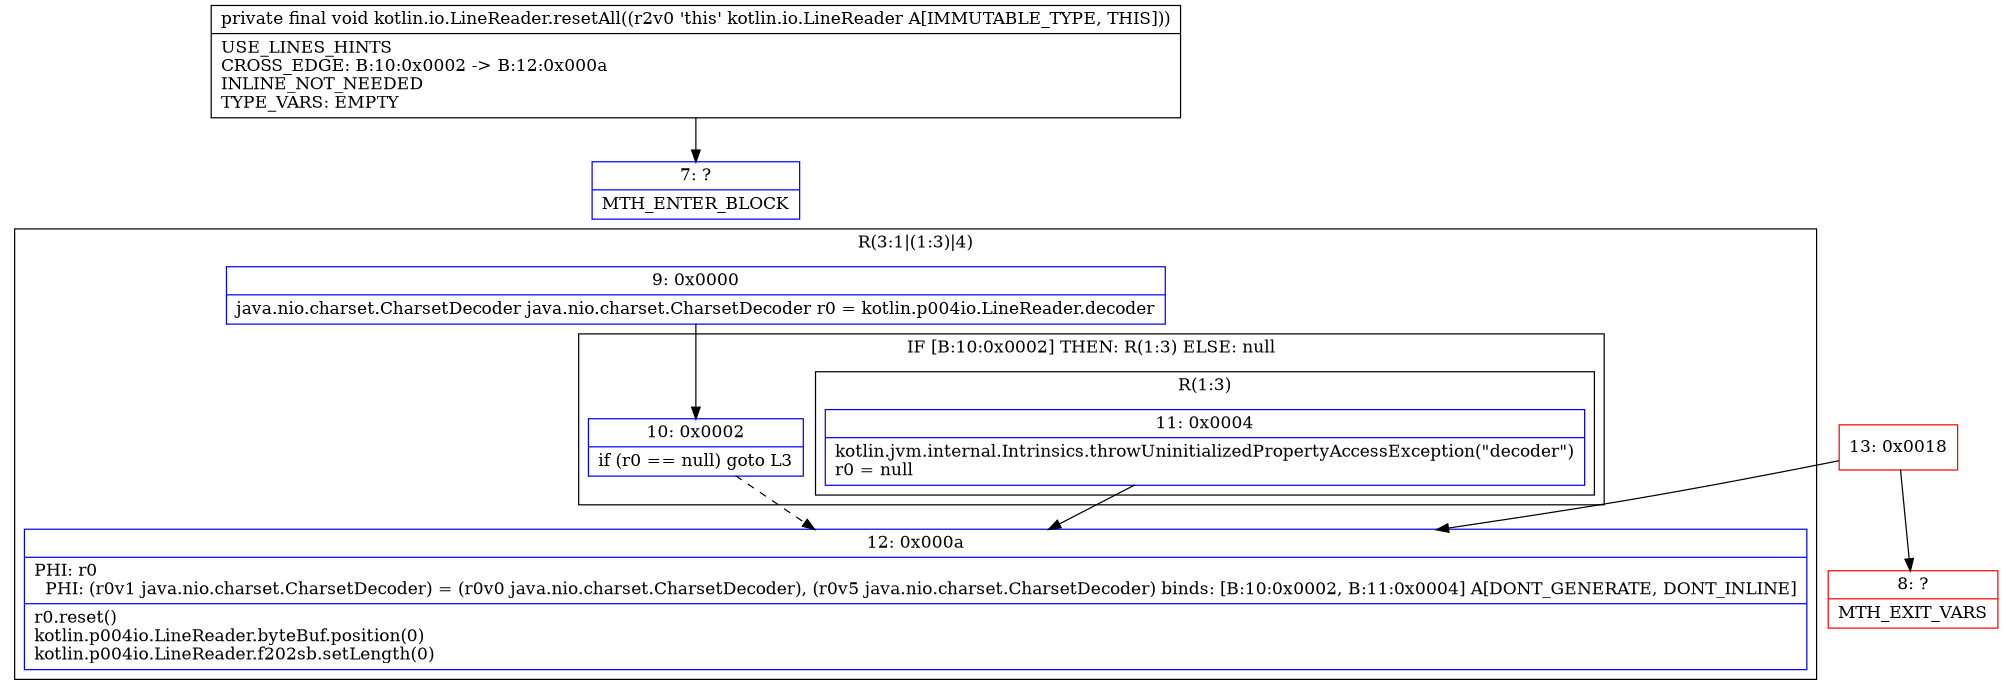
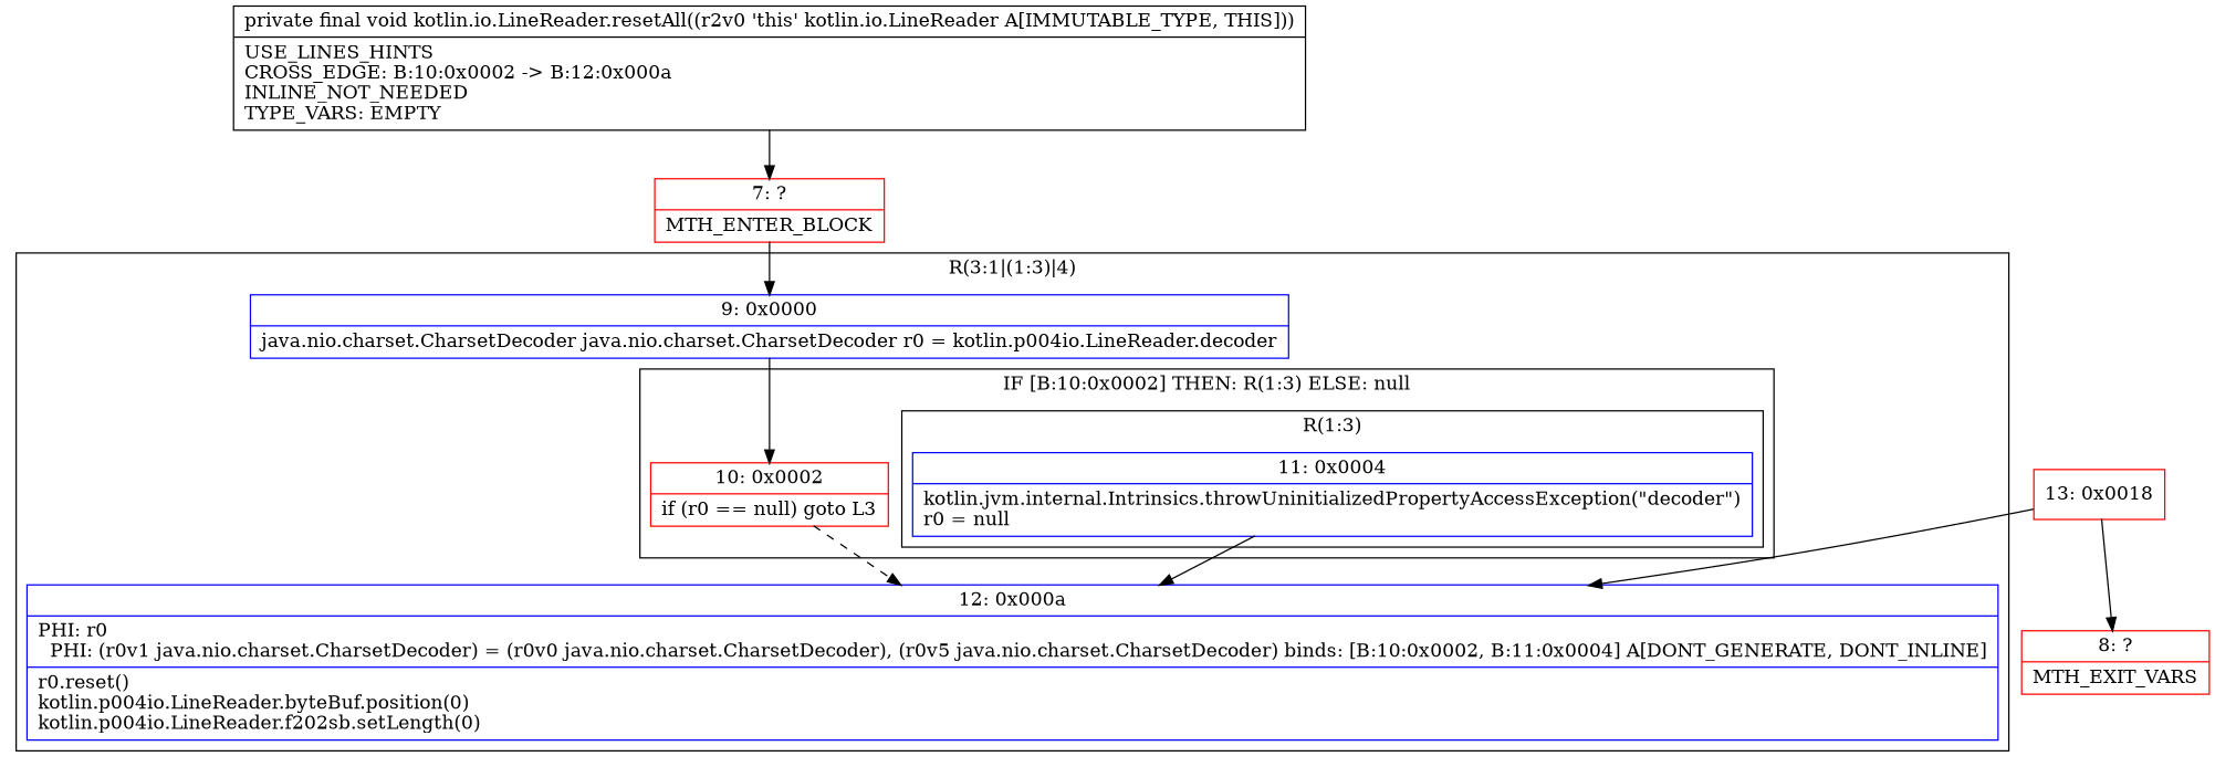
  digraph {
    node [color=blue shape=record]
    n1 [label="{11\:\ 0x0004|kotlin.jvm.internal.Intrinsics.throwUninitializedPropertyAccessException(\"decoder\")\lr0 = null\l}"]
-   n2 [label="{10\:\ 0x0002|if (r0 == null) goto L3\l}"]
+   n2 [color=red label="{10\:\ 0x0002|if (r0 == null) goto L3\l}"]
    n3 [label="{9\:\ 0x0000|java.nio.charset.CharsetDecoder java.nio.charset.CharsetDecoder r0 = kotlin.p004io.LineReader.decoder\l}"]
    n4 [label="{12\:\ 0x000a|PHI: r0 \l  PHI: (r0v1 java.nio.charset.CharsetDecoder) = (r0v0 java.nio.charset.CharsetDecoder), (r0v5 java.nio.charset.CharsetDecoder) binds: [B:10:0x0002, B:11:0x0004] A[DONT_GENERATE, DONT_INLINE]\l|r0.reset()\lkotlin.p004io.LineReader.byteBuf.position(0)\lkotlin.p004io.LineReader.f202sb.setLength(0)\l}"]
    n5 [color=red label="{13\:\ 0x0018}"]
    n6 [color=red label="{8\:\ ?|MTH_EXIT_VARS\l}"]
-   n7 [label="{7\:\ ?|MTH_ENTER_BLOCK\l}"]
+   n7 [color=red label="{7\:\ ?|MTH_ENTER_BLOCK\l}"]
    n8 [label="{private final void kotlin.io.LineReader.resetAll((r2v0 'this' kotlin.io.LineReader A[IMMUTABLE_TYPE, THIS]))  | USE_LINES_HINTS\lCROSS_EDGE: B:10:0x0002 \-\> B:12:0x000a\lINLINE_NOT_NEEDED\lTYPE_VARS: EMPTY\l}" color=""]
    subgraph cluster_1 {
      label="R(3:1|(1:3)|4)"
      n3
      n4
      subgraph cluster_2 {
        label="IF [B:10:0x0002] THEN: R(1:3) ELSE: null"
        n2
        subgraph cluster_3 {
          label="R(1:3)"
          n1
        }
      }
    }
    n1 -> n4
    n2 -> n4 [style=dashed]
    n3 -> n2
    n5 -> n4
    n5 -> n6
+   n7 -> n3
    n8 -> n7
  }
